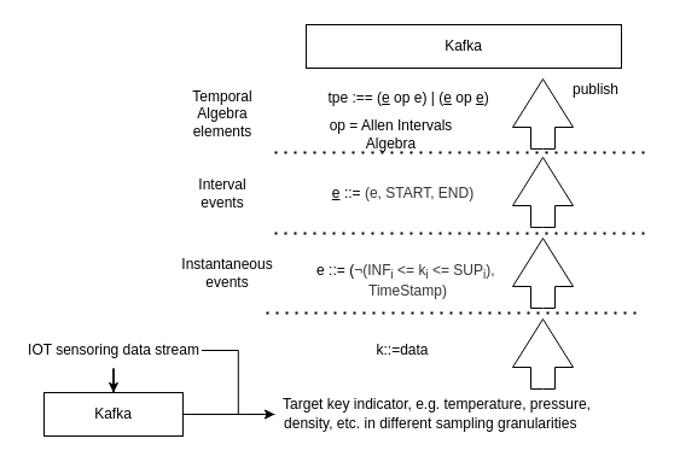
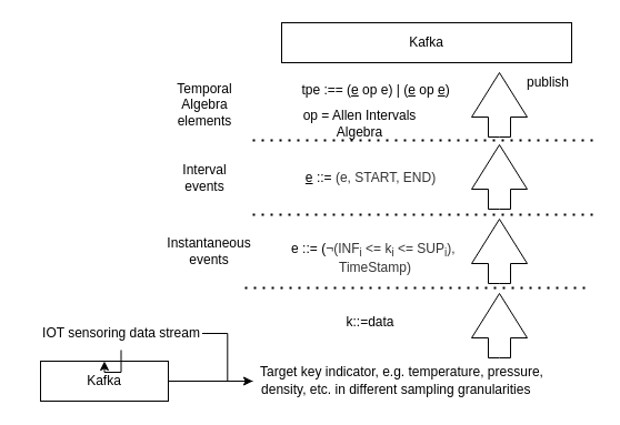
  <mxCell id="0" />
  <mxCell id="1" parent="0" />
  <mxCell id="2" value="Target key indicator, e.g. temperature, pressure, density, etc. in different sampling granularities&lt;span style=&quot;color: rgb(77, 81, 86); font-family: arial, sans-serif; font-size: 14px; text-align: left;&quot;&gt;&amp;nbsp;&lt;/span&gt;&amp;nbsp;&amp;nbsp;" style="text;html=1;strokeColor=none;fillColor=none;align=center;verticalAlign=middle;whiteSpace=wrap;rounded=0;" parent="1" vertex="1"><mxGeometry x="227" y="328" width="269" height="30" as="geometry" /></mxCell>
  <mxCell id="3" value="" style="html=1;shadow=0;dashed=0;align=center;verticalAlign=middle;shape=mxgraph.arrows2.arrow;dy=0.6;dx=40;direction=north;notch=0;" parent="1" vertex="1"><mxGeometry x="424" y="264" width="50" height="58" as="geometry" /></mxCell>
  <mxCell id="4" value="k::=data" style="text;html=1;strokeColor=none;fillColor=none;align=center;verticalAlign=middle;whiteSpace=wrap;rounded=0;" parent="1" vertex="1"><mxGeometry x="267" y="275" width="132" height="30" as="geometry" /></mxCell>
  <mxCell id="5" value="" style="endArrow=none;dashed=1;html=1;dashPattern=1 3;strokeWidth=2;rounded=0;" parent="1" edge="1"><mxGeometry width="50" height="50" relative="1" as="geometry"><mxPoint x="220" y="259" as="sourcePoint" /><mxPoint x="529" y="259" as="targetPoint" /></mxGeometry></mxCell>
  <mxCell id="6" value="Instantaneous events" style="text;html=1;strokeColor=none;fillColor=none;align=center;verticalAlign=middle;whiteSpace=wrap;rounded=0;" parent="1" vertex="1"><mxGeometry x="158" y="211" width="60" height="30" as="geometry" /></mxCell>
  <mxCell id="7" value="e ::= (&lt;span style=&quot;color: rgb(51, 51, 51); text-align: start;&quot;&gt;&lt;font style=&quot;font-size: 12px;&quot; face=&quot;Helvetica&quot;&gt;¬(INF&lt;sub&gt;i&lt;/sub&gt; &amp;lt;= k&lt;sub&gt;i&lt;/sub&gt; &amp;lt;= SUP&lt;sub&gt;i&lt;/sub&gt;),&amp;nbsp; TimeStamp)&lt;/font&gt;&lt;/span&gt;" style="text;html=1;strokeColor=none;fillColor=none;align=center;verticalAlign=middle;whiteSpace=wrap;rounded=0;" parent="1" vertex="1"><mxGeometry x="257" y="217" width="161" height="30" as="geometry" /></mxCell>
  <mxCell id="8" value="" style="html=1;shadow=0;dashed=0;align=center;verticalAlign=middle;shape=mxgraph.arrows2.arrow;dy=0.6;dx=40;direction=north;notch=0;" parent="1" vertex="1"><mxGeometry x="424" y="197" width="50" height="58" as="geometry" /></mxCell>
  <mxCell id="9" value="" style="endArrow=none;dashed=1;html=1;dashPattern=1 3;strokeWidth=2;rounded=0;" parent="1" edge="1"><mxGeometry width="50" height="50" relative="1" as="geometry"><mxPoint x="227" y="193" as="sourcePoint" /><mxPoint x="536" y="193" as="targetPoint" /></mxGeometry></mxCell>
  <mxCell id="10" value="Interval events" style="text;html=1;strokeColor=none;fillColor=none;align=center;verticalAlign=middle;whiteSpace=wrap;rounded=0;" parent="1" vertex="1"><mxGeometry x="154" y="145" width="60" height="30" as="geometry" /></mxCell>
  <mxCell id="11" value="&lt;u&gt;e&lt;/u&gt;&amp;nbsp;::=&amp;nbsp;&lt;span style=&quot;color: rgb(51, 51, 51); text-align: start;&quot;&gt;&lt;font face=&quot;Helvetica&quot; style=&quot;font-size: 12px;&quot;&gt;(e, START, END)&lt;/font&gt;&lt;/span&gt;" style="text;html=1;strokeColor=none;fillColor=none;align=center;verticalAlign=middle;whiteSpace=wrap;rounded=0;" parent="1" vertex="1"><mxGeometry x="256.5" y="145" width="153" height="30" as="geometry" /></mxCell>
  <mxCell id="12" value="" style="html=1;shadow=0;dashed=0;align=center;verticalAlign=middle;shape=mxgraph.arrows2.arrow;dy=0.6;dx=40;direction=north;notch=0;" parent="1" vertex="1"><mxGeometry x="424" y="130" width="50" height="58" as="geometry" /></mxCell>
  <mxCell id="13" value="" style="endArrow=none;dashed=1;html=1;dashPattern=1 3;strokeWidth=2;rounded=0;" parent="1" edge="1"><mxGeometry width="50" height="50" relative="1" as="geometry"><mxPoint x="227" y="126" as="sourcePoint" /><mxPoint x="536" y="126" as="targetPoint" /></mxGeometry></mxCell>
  <mxCell id="14" value="Temporal&lt;br&gt;Algebra elements" style="text;html=1;strokeColor=none;fillColor=none;align=center;verticalAlign=middle;whiteSpace=wrap;rounded=0;" parent="1" vertex="1"><mxGeometry x="140" y="79" width="88" height="30" as="geometry" /></mxCell>
  <mxCell id="15" value="op = Allen Intervals Algebra" style="text;html=1;strokeColor=none;fillColor=none;align=center;verticalAlign=middle;whiteSpace=wrap;rounded=0;" parent="1" vertex="1"><mxGeometry x="267" y="96" width="113" height="30" as="geometry" /></mxCell>
  <mxCell id="16" value="tpe :== (&lt;u&gt;e&lt;/u&gt;&amp;nbsp;op e) | (&lt;u style=&quot;border-color: var(--border-color);&quot;&gt;e&lt;/u&gt;&lt;span style=&quot;border-color: var(--border-color);&quot;&gt; op &lt;/span&gt;&lt;u style=&quot;border-color: var(--border-color);&quot;&gt;e&lt;/u&gt;)" style="text;html=1;strokeColor=none;fillColor=none;align=center;verticalAlign=middle;whiteSpace=wrap;rounded=0;" parent="1" vertex="1"><mxGeometry x="263.5" y="66" width="148" height="30" as="geometry" /></mxCell>
  <mxCell id="17" value="Kafka" style="rounded=0;whiteSpace=wrap;html=1;" parent="1" vertex="1"><mxGeometry x="253" y="20" width="261" height="36" as="geometry" /></mxCell>
  <mxCell id="18" value="" style="html=1;shadow=0;dashed=0;align=center;verticalAlign=middle;shape=mxgraph.arrows2.arrow;dy=0.6;dx=40;direction=north;notch=0;" parent="1" vertex="1"><mxGeometry x="424" y="65" width="50" height="58" as="geometry" /></mxCell>
  <mxCell id="19" value="publish" style="text;html=1;strokeColor=none;fillColor=none;align=center;verticalAlign=middle;whiteSpace=wrap;rounded=0;" parent="1" vertex="1"><mxGeometry x="463" y="59" width="60" height="30" as="geometry" /></mxCell>
  <mxCell id="20" style="edgeStyle=orthogonalEdgeStyle;rounded=0;orthogonalLoop=1;jettySize=auto;html=1;" parent="1" source="21" target="2" edge="1"><mxGeometry relative="1" as="geometry" /></mxCell>
  <mxCell id="21" value="Kafka" style="rounded=0;whiteSpace=wrap;html=1;" parent="1" vertex="1"><mxGeometry x="36" y="325" width="115" height="36" as="geometry" /></mxCell>
  <mxCell id="22" style="edgeStyle=orthogonalEdgeStyle;rounded=0;orthogonalLoop=1;jettySize=auto;html=1;" parent="1" source="24" target="21" edge="1"><mxGeometry relative="1" as="geometry" /></mxCell>
  <mxCell id="23" style="edgeStyle=orthogonalEdgeStyle;rounded=0;orthogonalLoop=1;jettySize=auto;html=1;entryX=0;entryY=0.5;entryDx=0;entryDy=0;endArrow=none;" parent="1" source="24" target="2" edge="1"><mxGeometry relative="1" as="geometry" /></mxCell>
- <mxCell id="24" value="IOT sensoring data stream" style="text;html=1;strokeColor=none;fillColor=none;align=center;verticalAlign=middle;whiteSpace=wrap;rounded=0;" parent="1" vertex="1"><mxGeometry x="20.5" y="275" width="146" height="30" as="geometry" /></mxCell>
+ <mxCell id="24" value="IOT sensoring data stream" style="text;html=1;strokeColor=none;fillColor=none;align=center;verticalAlign=middle;whiteSpace=wrap;rounded=0;" parent="1" vertex="1"><mxGeometry x="35.5" y="285" width="146" height="30" as="geometry" /></mxCell>
